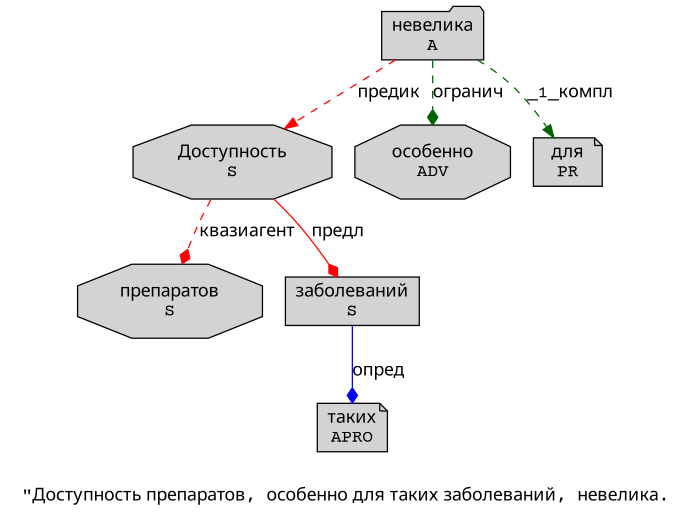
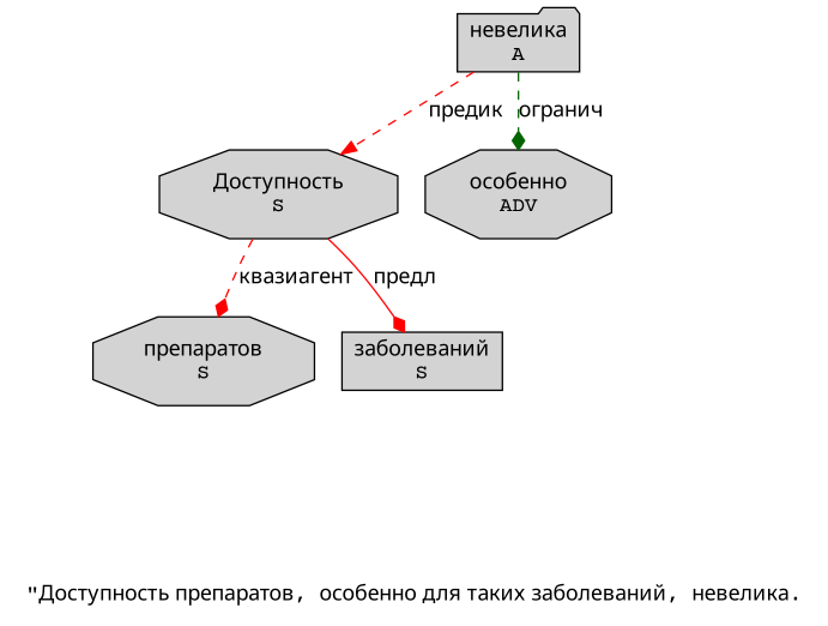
  digraph {
    fontname="Courier Prime"
    label="\"Доступность препаратов, особенно для таких заболеваний, невелика."
    node [fillcolor=lightgray fontname="Courier Prime" penwidth=1 shape=octagon style=filled]
    edge [arrowhead=diamond color=red fontname="Courier Prime" style=dashed]
    n1 [label="Доступность\nS"]
    n2 [label="препаратов\nS"]
    n3 [label="заболеваний\nS" shape=box]
    n4 [label="особенно\nADV"]
-   n5 [label="для\nPR" shape=note]
-   n6 [label="таких\nAPRO" shape=note]
    n7 [label="невелика\nA" shape=folder]
    n1 -> n2 [label="квазиагент"]
    n1 -> n3 [label="предл" style=solid]
-   n3 -> n6 [color=blue label="опред" style=solid]
    n7 -> n1 [arrowhead=normal label="предик"]
    n7 -> n4 [color=darkgreen label="огранич"]
-   n7 -> n5 [arrowhead=normal color=darkgreen label="_1_компл"]
  }
